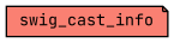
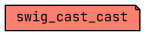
  digraph {
    rankdir=LR
    fontname="JetBrains Mono"
-   n1 [color=black fillcolor=salmon fontname="JetBrains Mono" fontsize=10 height=0.2 label=swig_cast_info shape=note style=filled width=0.4]
+   n1 [color=black fillcolor=salmon fontname="JetBrains Mono" fontsize=10 height=0.2 label=swig_cast_cast shape=note style=filled width=0.4]
  }
